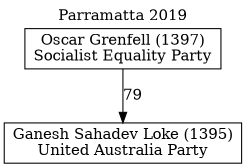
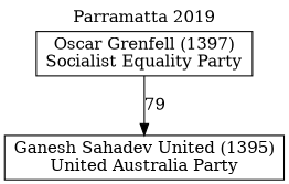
  digraph {
    label="Parramatta 2019"
    labelloc=t
    mclimit=10
    node [shape=box]
-   n1 [label="Ganesh Sahadev Loke (1395)\nUnited Australia Party"]
+   n1 [label="Ganesh Sahadev United (1395)\nUnited Australia Party"]
    n2 [label="Oscar Grenfell (1397)\nSocialist Equality Party"]
    n2 -> n1 [label=79]
  }
